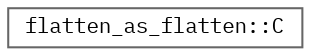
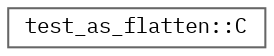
  digraph {
    rankdir=TB
    fontname="IBM Plex Mono"
-   n1 [color=grey40 fillcolor=white fontname="IBM Plex Mono" fontsize=10 height=0.2 label="flatten_as_flatten::C" shape=box style=filled width=0.4]
+   n1 [color=grey40 fillcolor=white fontname="IBM Plex Mono" fontsize=10 height=0.2 label="test_as_flatten::C" shape=box style=filled width=0.4]
  }
